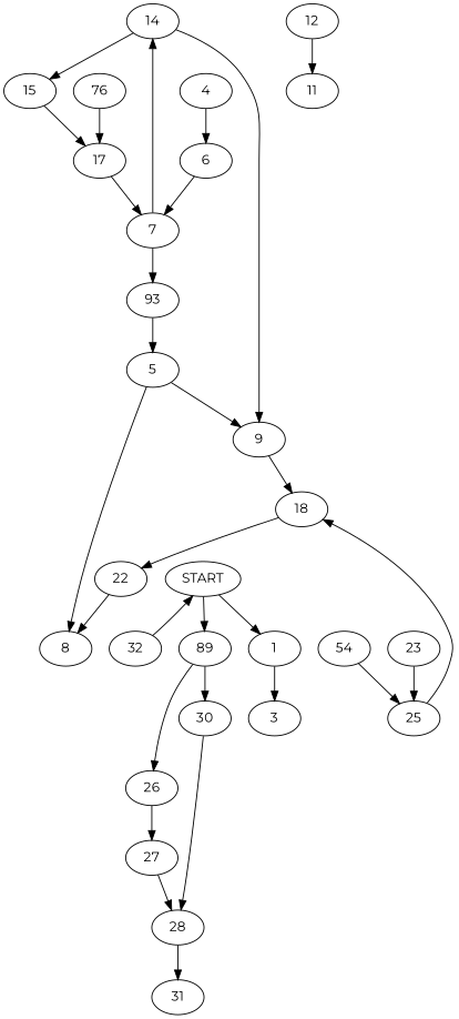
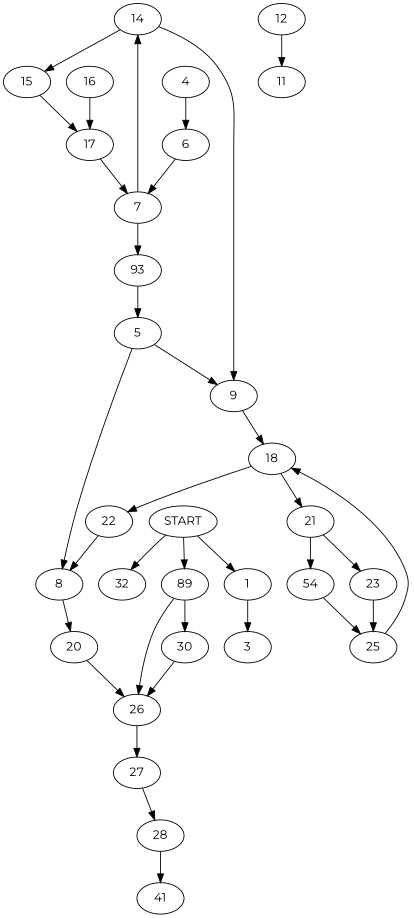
  digraph {
    fontname=Montserrat
    node [fontname=Montserrat]
    edge [fontname=Montserrat]
    n1 [label=START]
    1
    n3 [label=89]
    32
    3
    26
    30
    4
    6
    5
    8
    9
    7
+   20
    18
    n16 [label=93]
    14
    15
+   21
    22
    12
    11
    17
-   16 [label=76]
+   16
    23
    n26 [label=54]
    27
    25
    28
-   31
+   31 [label=41]
    n1 -> 1
    n1 -> n3
-   32 -> n1
+   n1 -> 32
    1 -> 3
    n3 -> 26
    n3 -> 30
    26 -> 27
-   30 -> 28
+   30 -> 26
    4 -> 6
    6 -> 7
    5 -> 8
    5 -> 9
+   8 -> 20
    9 -> 18
    7 -> n16
    7 -> 14
+   20 -> 26
+   18 -> 21
    18 -> 22
    n16 -> 5
    14 -> 9
    14 -> 15
    15 -> 17
+   21 -> 23
+   21 -> n26
    22 -> 8
    12 -> 11
    17 -> 7
    16 -> 17
    23 -> 25
    n26 -> 25
    27 -> 28
    25 -> 18
    28 -> 31
  }
